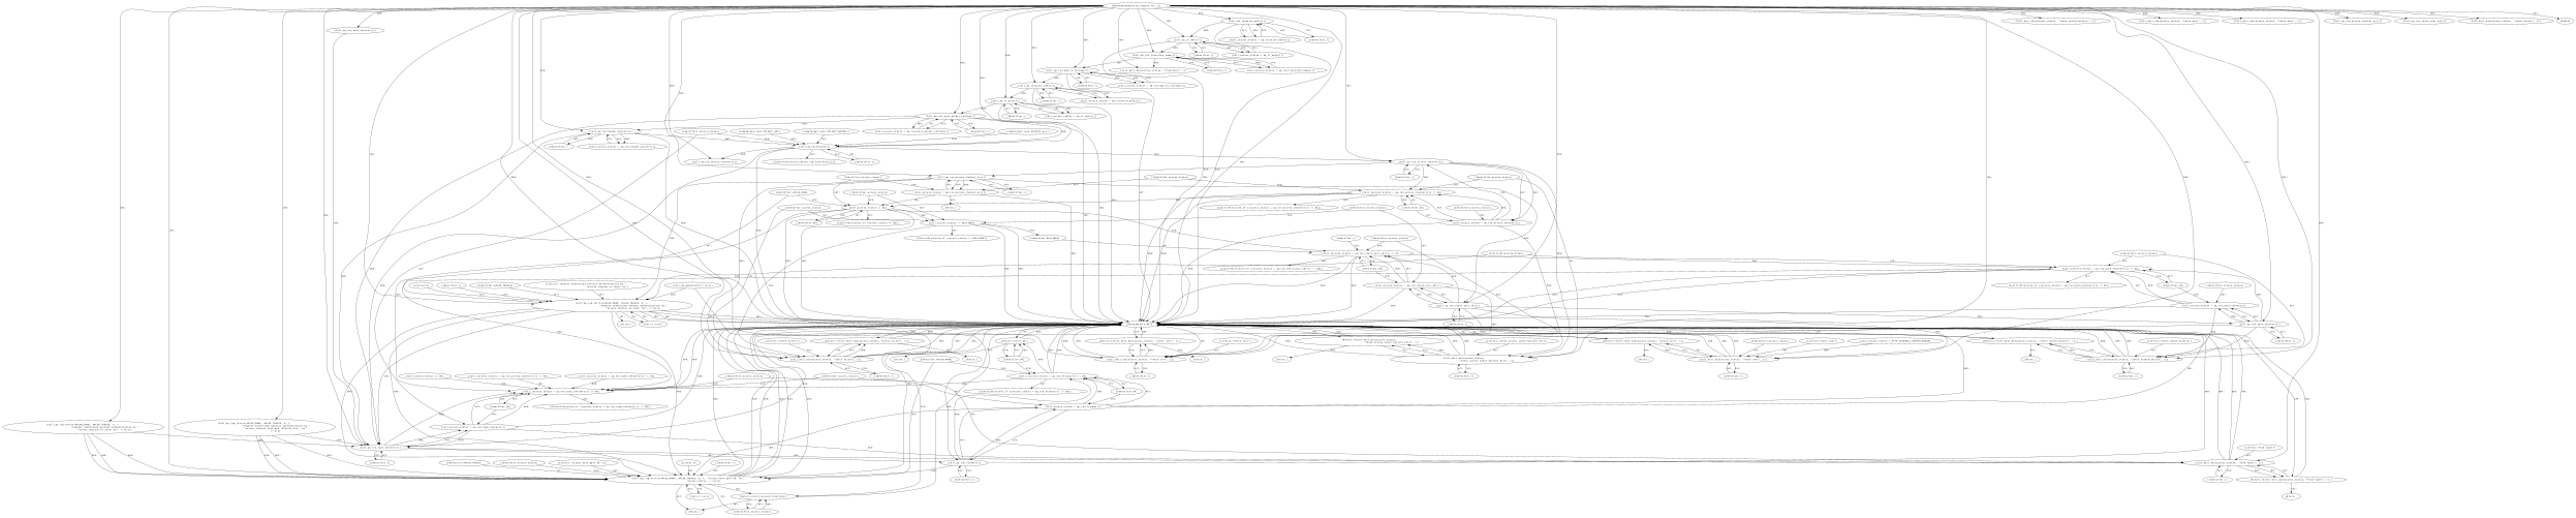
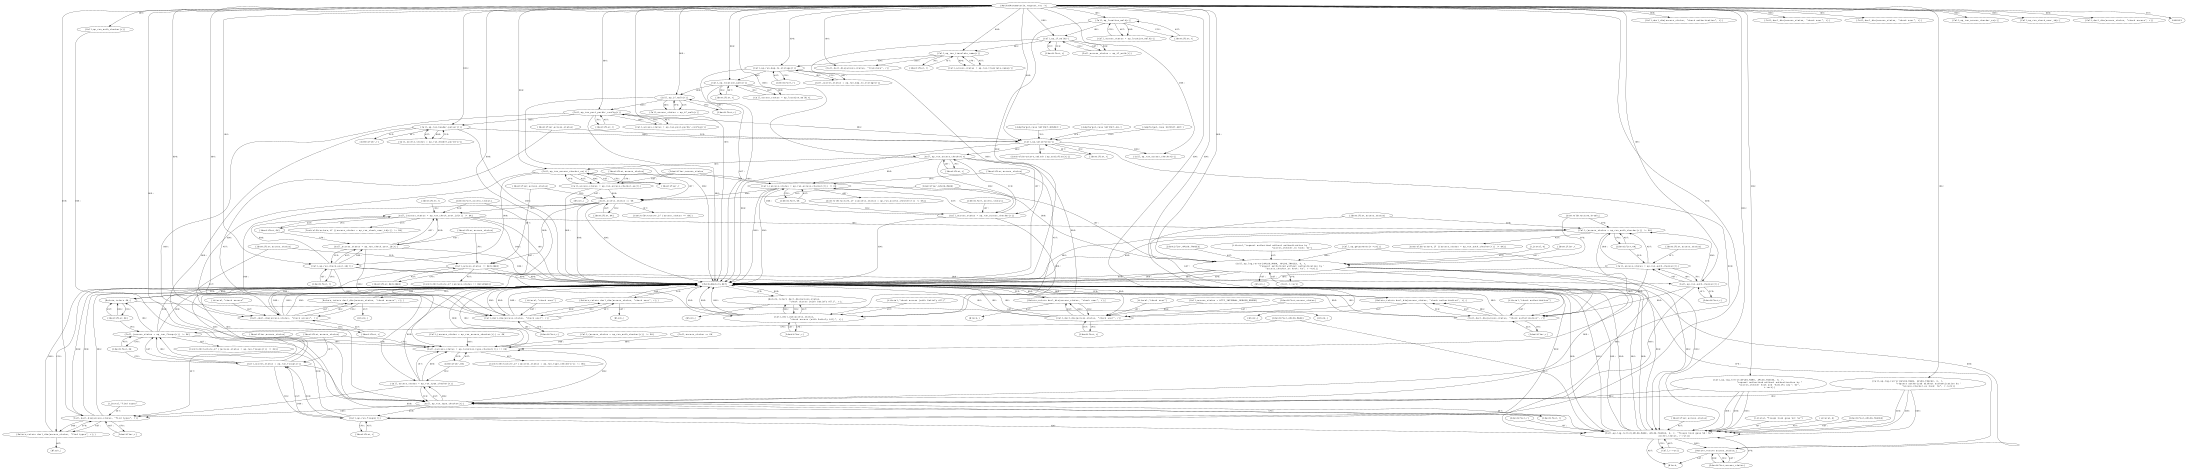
  digraph {
    fontname="Liberation Mono"
    node [fontname="Liberation Mono"]
    edge [fontname="Liberation Mono"]
    n1 [label="(Call,ap_run_access_checker(r))"]
    n2 [label="(Call,(access_status = ap_run_access_checker(r)) != OK)"]
    n3 [label="(Call,access_status = ap_run_access_checker(r))"]
    n4 [label="(Call,decl_die(access_status,\n                                \"check access (with Satisfy All)\", r))"]
    n5 [label="(Call,ap_run_access_checker_ex(r))"]
    n6 [label="(Identifier,r)"]
    n7 [label="(MethodReturn,RET)"]
    n8 [label="(Call,access_status == OK)"]
    n9 [label="(Identifier,OK)"]
    n10 [label="(ControlStructure,if ((access_status = ap_run_access_checker(r)) != OK))"]
    n11 [label="(Return,return decl_die(access_status,\n                                \"check access (with Satisfy All)\", r);)"]
    n12 [label="(Identifier,r)"]
    n13 [label="(Call,decl_die(access_status, \"check access\", r))"]
    n14 [label="(Call,ap_log_rerror(APLOG_MARK, APLOG_TRACE3, 0, r,\n                              \"request authorized without authentication by \"\n                              \"access_checker_ex hook: %s\", r->uri))"]
    n15 [label="(Call,ap_run_check_user_id(r))"]
    n16 [label="(Call,access_status = ap_run_access_checker_ex(r))"]
    n17 [label="(Identifier,r)"]
    n18 [label="(Call,ap_satisfies(r))"]
    n19 [label="(Call,ap_run_type_checker(r))"]
    n20 [label="(ControlStructure,switch (ap_satisfies(r)))"]
    n21 [label="(Identifier,r)"]
    n22 [label="(Call,ap_run_access_checker(r))"]
    n23 [label="(Call,decl_die(access_status, \"find types\", r))"]
    n24 [label="(Call,ap_run_fixups(r))"]
-   n25 [label="(Call,(access_status = ap_run_type_checker(r)) != OK)"]
+   n25 [label="(Call,(access_status = ap_location_type_checker(r)) != OK)"]
    n26 [label="(Call,access_status = ap_run_type_checker(r))"]
    n27 [label="(Identifier,r)"]
    n28 [label="(Return,return decl_die(access_status, \"check access\", r);)"]
    n29 [label="(Return,return OK;)"]
    n30 [label="(Return,return decl_die(access_status, \"find types\", r);)"]
-   n31 [label="(Return,return access_translate;)"]
+   n31 [label="(Return,return access_status;)"]
    n32 [label="(Return,return decl_die(access_status, \"check user\", r);)"]
    n33 [label="(Return,return decl_die(access_status, \"check user\", r);)"]
    n34 [label="(Return,return decl_die(access_status, \"check authorization\", r);)"]
    n35 [label="(Call,ap_run_post_perdir_config(r))"]
    n36 [label="(Call,ap_run_header_parser(r))"]
    n37 [label="(Call,access_status = ap_run_post_perdir_config(r))"]
    n38 [label="(Identifier,r)"]
    n39 [label="(Call,access_status = ap_run_header_parser(r))"]
    n40 [label="(Identifier,r)"]
    n41 [label="(Call,ap_if_walk(r))"]
    n42 [label="(Identifier,r)"]
    n43 [label="(Call,access_status = ap_if_walk(r))"]
    n44 [label="(Call,ap_location_walk(r))"]
    n45 [label="(Identifier,r)"]
    n46 [label="(Call,access_status = ap_location_walk(r))"]
    n47 [label="(Call,ap_run_map_to_storage(r))"]
    n48 [label="(Call,access_status = ap_run_map_to_storage(r))"]
    n49 [label="(Identifier,r)"]
    n50 [label="(Call,ap_run_translate_name(r))"]
    n51 [label="(Identifier,r)"]
    n52 [label="(Call,access_status = ap_run_translate_name(r))"]
    n53 [label="(Call,decl_die(access_status, \"translate\", r))"]
    n54 [label="(Call,ap_if_walk(r))"]
    n55 [label="(Call,access_status = ap_if_walk(r))"]
    n56 [label="(Identifier,r)"]
    n57 [label="(Call,ap_location_walk(r))"]
    n58 [label="(Call,access_status = ap_location_walk(r))"]
    n59 [label="(Identifier,r)"]
    n60 [label="(MethodParameterIn,request_rec *r)"]
    n61 [label="(Call,ap_log_rerror(APLOG_MARK, APLOG_TRACE3, 0, r, \"fixups hook gave %d: %s\",\n                      access_status, r->uri))"]
    n62 [label="(Call,decl_die(access_status, \"check user\", r))"]
    n63 [label="(Call,decl_die(access_status, \"check user\", r))"]
    n64 [label="(Call,ap_run_auth_checker(r))"]
    n65 [label="(Call,decl_die(access_status, \"check authorization\", r))"]
    n66 [label="(Call,decl_die(access_status, \"check authorization\", r))"]
    n67 [label="(Call,ap_log_rerror(APLOG_MARK, APLOG_TRACE3, 0, r,\n                              \"request authorized without authentication by \"\n                              \"access_checker hook and 'Satisfy any': %s\",\n                              r->uri))"]
    n68 [label="(Call,ap_log_rerror(APLOG_MARK, APLOG_TRACE3, 0, r,\n                              \"request authorized without authentication by \"\n                              \"access_checker_ex hook: %s\", r->uri))"]
    n69 [label="(Call,decl_die(access_status, \"check user\", r))"]
    n70 [label="(Call,decl_die(access_status, \"check user\", r))"]
    n71 [label="(Call,ap_run_auth_checker(r))"]
    n72 [label="(Call,ap_run_access_checker_ex(r))"]
    n73 [label="(Call,ap_run_check_user_id(r))"]
    n74 [label="(Call,decl_die(access_status, \"check access\", r))"]
    1000113
    n76 [label="(Identifier,r)"]
    n77 [label="(Block,)"]
    n78 [label="(Call,r->uri)"]
    n79 [label="(Identifier,r)"]
    n80 [label="(Call,(access_status = ap_run_fixups(r)) != OK)"]
    n81 [label="(Call,access_status = ap_run_fixups(r))"]
    n82 [label="(Identifier,r)"]
    n83 [label="(Block,)"]
    n84 [label="(Call,r->uri)"]
    n85 [label="(Call,(access_status = ap_run_check_user_id(r)) != OK)"]
    n86 [label="(Call,access_status = ap_run_check_user_id(r))"]
    n87 [label="(Identifier,r)"]
    n88 [label="(Identifier,r)"]
    n89 [label="(Identifier,r)"]
    n90 [label="(Call,(access_status = ap_run_auth_checker(r)) != OK)"]
    n91 [label="(Call,access_status = ap_run_auth_checker(r))"]
    n92 [label="(Identifier,r)"]
    n93 [label="(Identifier,r)"]
    n94 [label="(Call,access_status != DECLINED)"]
    n95 [label="(ControlStructure,if (access_status == OK))"]
    n96 [label="(Identifier,OK)"]
    n97 [label="(ControlStructure,if (access_status != DECLINED))"]
    n98 [label="(Identifier,DECLINED)"]
    n99 [label="(Identifier,OK)"]
    n100 [label="(ControlStructure,if ((access_status = ap_run_check_user_id(r)) != OK))"]
    n101 [label="(ControlStructure,if ((access_status = ap_run_type_checker(r)) != OK))"]
    n102 [label="(Identifier,OK)"]
    n103 [label="(Block,)"]
    n104 [label="(ControlStructure,if ((access_status = ap_run_auth_checker(r)) != OK))"]
    n105 [label="(Identifier,OK)"]
    n106 [label="(ControlStructure,if ((access_status = ap_run_fixups(r)) != OK))"]
    n107 [label="(Identifier,OK)"]
    n108 [label="(Identifier,OK)"]
    n109 [label="(Block,)"]
    n110 [label="(Block,)"]
    n111 [label="(Block,)"]
    n112 [label="(Block,)"]
    n113 [label="(Identifier,access_status)"]
    n114 [label="(Block,)"]
    n115 [label="(Block,)"]
    n116 [label="(Block,)"]
    n117 [label="(Identifier,access_status)"]
    n118 [label="(Identifier,access_status)"]
    n119 [label="(Identifier,access_status)"]
    n120 [label="(Identifier,APLOG_MARK)"]
    n121 [label="(Call,(access_status = ap_run_auth_checker(r)) != OK)"]
    n122 [label="(Identifier,APLOG_TRACE3)"]
    n123 [label="(JumpTarget,case SATISFY_NOSPEC:)"]
    n124 [label="(Call,ap_getparents(r->uri))"]
    n125 [label="(Identifier,access_status)"]
    n126 [label="(Literal,\"request authorized without authentication by \"\n                              \"access_checker_ex hook: %s\")"]
    n127 [label="(Identifier,access_status)"]
    n128 [label="(Identifier,access_status)"]
    n129 [label="(Identifier,access_status)"]
    n130 [label="(Literal,\"check authorization\")"]
    n131 [label="(Identifier,access_status)"]
    n132 [label="(Identifier,access_status)"]
    n133 [label="(Identifier,access_status)"]
    n134 [label="(Literal,\"check access (with Satisfy All)\")"]
    n135 [label="(JumpTarget,case SATISFY_ALL:)"]
    n136 [label="(Literal,0)"]
    n137 [label="(Identifier,APLOG_MARK)"]
    n138 [label="(JumpTarget,case SATISFY_ANY:)"]
    n139 [label="(ControlStructure,break;)"]
    n140 [label="(Identifier,access_status)"]
    n141 [label="(Call,access_status == OK)"]
    n142 [label="(Literal,\"fixups hook gave %d: %s\")"]
    n143 [label="(Call,(access_status = ap_run_access_checker(r)) == OK)"]
    n144 [label="(Identifier,access_status)"]
    n145 [label="(Literal,0)"]
    n146 [label="(Literal,\"check user\")"]
    n147 [label="(Literal,\"check user\")"]
    n148 [label="(Identifier,access_status)"]
    n149 [label="(Identifier,APLOG_TRACE3)"]
    n150 [label="(Identifier,access_status)"]
    n151 [label="(Literal,\"check access\")"]
    n152 [label="(Call,access_status = HTTP_INTERNAL_SERVER_ERROR)"]
    n153 [label="(Identifier,r)"]
    n154 [label="(Identifier,r)"]
    n155 [label="(Identifier,r)"]
    n156 [label="(Literal,\"find types\")"]
    n157 [label="(Identifier,access_status)"]
    n1 -> n2 [label="DDG: "]
    n1 -> n3 [label="AST: "]
    n1 -> n3 [label="DDG: "]
    n1 -> n4 [label="DDG: "]
    n1 -> n5 [label="DDG: "]
    n1 -> n6 [label="CFG: "]
    n2 -> n7 [label="DDG: "]
    n2 -> n7 [label="DDG: "]
    n2 -> n8 [label="DDG: "]
    n2 -> n9 [label="CFG: "]
    n2 -> n10 [label="AST: "]
    n3 -> n1 [label="CFG: "]
    n3 -> n2 [label="AST: "]
    n3 -> n2 [label="DDG: "]
    n3 -> n4 [label="DDG: "]
    n3 -> n7 [label="DDG: "]
    n4 -> n7 [label="DDG: "]
    n4 -> n7 [label="DDG: "]
    n4 -> n7 [label="DDG: "]
    n4 -> n11 [label="AST: "]
    n4 -> n11 [label="DDG: "]
    n4 -> n12 [label="CFG: "]
    n5 -> n13 [label="DDG: "]
    n5 -> n14 [label="DDG: "]
    n5 -> n15 [label="DDG: "]
    n5 -> n16 [label="AST: "]
    n5 -> n16 [label="DDG: "]
    n5 -> n17 [label="CFG: "]
    n6 -> n1 [label="AST: "]
    n7 -> n11 [label="CFG: "]
    n7 -> n28 [label="CFG: "]
    n7 -> n29 [label="CFG: "]
    n7 -> n30 [label="CFG: "]
    n7 -> n31 [label="CFG: "]
    n7 -> n32 [label="CFG: "]
    n7 -> n33 [label="CFG: "]
    n7 -> n34 [label="CFG: "]
    n8 -> n7 [label="DDG: "]
    n8 -> n7 [label="DDG: "]
    n8 -> n25 [label="DDG: "]
    n8 -> n85 [label="DDG: "]
    n8 -> n94 [label="DDG: "]
    n8 -> n95 [label="AST: "]
    n8 -> n96 [label="CFG: "]
    n9 -> n2 [label="AST: "]
    n9 -> n3 [label="CFG: "]
    n11 -> n4 [label="CFG: "]
    n11 -> n7 [label="DDG: "]
    n11 -> n110 [label="AST: "]
    n12 -> n4 [label="AST: "]
    n13 -> n7 [label="DDG: "]
    n13 -> n7 [label="DDG: "]
    n13 -> n7 [label="DDG: "]
    n13 -> n28 [label="AST: "]
    n13 -> n28 [label="DDG: "]
    n13 -> n76 [label="CFG: "]
    n14 -> n7 [label="DDG: "]
    n14 -> n7 [label="DDG: "]
    n14 -> n7 [label="DDG: "]
    n14 -> n7 [label="DDG: "]
    n14 -> n19 [label="DDG: "]
    n14 -> n61 [label="DDG: "]
    n14 -> n61 [label="DDG: "]
    n14 -> n61 [label="DDG: "]
    n14 -> n77 [label="AST: "]
    n14 -> n78 [label="CFG: "]
    n15 -> n62 [label="DDG: "]
    n15 -> n63 [label="DDG: "]
    n15 -> n64 [label="DDG: "]
    n15 -> n85 [label="DDG: "]
    n15 -> n86 [label="AST: "]
    n15 -> n86 [label="DDG: "]
    n15 -> n87 [label="CFG: "]
    n16 -> n5 [label="CFG: "]
    n16 -> n7 [label="DDG: "]
    n16 -> n8 [label="DDG: "]
    n16 -> n111 [label="AST: "]
    n17 -> n5 [label="AST: "]
    n18 -> n1 [label="DDG: "]
    n18 -> n7 [label="DDG: "]
    n18 -> n19 [label="DDG: "]
    n18 -> n20 [label="AST: "]
    n18 -> n21 [label="CFG: "]
    n18 -> n22 [label="DDG: "]
    n19 -> n23 [label="DDG: "]
    n19 -> n24 [label="DDG: "]
    n19 -> n25 [label="DDG: "]
    n19 -> n26 [label="AST: "]
    n19 -> n26 [label="DDG: "]
    n19 -> n27 [label="CFG: "]
    n21 -> n18 [label="AST: "]
    n23 -> n7 [label="DDG: "]
    n23 -> n7 [label="DDG: "]
    n23 -> n7 [label="DDG: "]
    n23 -> n30 [label="AST: "]
    n23 -> n30 [label="DDG: "]
    n23 -> n79 [label="CFG: "]
    n24 -> n7 [label="DDG: "]
    n24 -> n61 [label="DDG: "]
    n24 -> n80 [label="DDG: "]
    n24 -> n81 [label="AST: "]
    n24 -> n81 [label="DDG: "]
    n24 -> n82 [label="CFG: "]
    n25 -> n7 [label="DDG: "]
    n25 -> n7 [label="DDG: "]
    n25 -> n101 [label="AST: "]
    n25 -> n102 [label="CFG: "]
    n26 -> n7 [label="DDG: "]
    n26 -> n19 [label="CFG: "]
    n26 -> n23 [label="DDG: "]
    n26 -> n25 [label="AST: "]
    n26 -> n25 [label="DDG: "]
    n27 -> n19 [label="AST: "]
    n28 -> n7 [label="DDG: "]
    n28 -> n13 [label="CFG: "]
    n28 -> n103 [label="AST: "]
    n29 -> n7 [label="DDG: "]
    n29 -> n108 [label="CFG: "]
    n29 -> n109 [label="AST: "]
    n30 -> n7 [label="DDG: "]
    n30 -> n23 [label="CFG: "]
    n30 -> n112 [label="AST: "]
    n31 -> n7 [label="DDG: "]
    n31 -> n83 [label="AST: "]
    n31 -> n113 [label="CFG: "]
    n32 -> n7 [label="DDG: "]
    n32 -> n62 [label="CFG: "]
    n32 -> n114 [label="AST: "]
    n33 -> n7 [label="DDG: "]
    n33 -> n63 [label="CFG: "]
    n33 -> n115 [label="AST: "]
    n34 -> n7 [label="DDG: "]
    n34 -> n65 [label="CFG: "]
    n34 -> n116 [label="AST: "]
    n35 -> n7 [label="DDG: "]
    n35 -> n18 [label="DDG: "]
    n35 -> n19 [label="DDG: "]
    n35 -> n36 [label="DDG: "]
    n35 -> n37 [label="AST: "]
    n35 -> n37 [label="DDG: "]
    n35 -> n38 [label="CFG: "]
    n36 -> n7 [label="DDG: "]
    n36 -> n18 [label="DDG: "]
    n36 -> n19 [label="DDG: "]
    n36 -> n39 [label="AST: "]
    n36 -> n39 [label="DDG: "]
    n36 -> n40 [label="CFG: "]
    n37 -> n35 [label="CFG: "]
    n38 -> n35 [label="AST: "]
    n39 -> n36 [label="CFG: "]
    n40 -> n36 [label="AST: "]
    n41 -> n7 [label="DDG: "]
    n41 -> n35 [label="DDG: "]
    n41 -> n42 [label="CFG: "]
    n41 -> n43 [label="AST: "]
    n41 -> n43 [label="DDG: "]
    n42 -> n41 [label="AST: "]
    n43 -> n41 [label="CFG: "]
    n44 -> n7 [label="DDG: "]
    n44 -> n41 [label="DDG: "]
    n44 -> n45 [label="CFG: "]
    n44 -> n46 [label="AST: "]
    n44 -> n46 [label="DDG: "]
    n45 -> n44 [label="AST: "]
    n46 -> n44 [label="CFG: "]
    n47 -> n7 [label="AST: "]
    n47 -> n44 [label="DDG: "]
    n47 -> n48 [label="AST: "]
    n47 -> n48 [label="DDG: "]
    n47 -> n49 [label="CFG: "]
    n48 -> n47 [label="CFG: "]
    n49 -> n47 [label="AST: "]
    n50 -> n47 [label="DDG: "]
    n50 -> n51 [label="CFG: "]
    n50 -> n52 [label="AST: "]
    n50 -> n52 [label="DDG: "]
    n50 -> n53 [label="DDG: "]
    n51 -> n50 [label="AST: "]
    n52 -> n50 [label="CFG: "]
    n54 -> n7 [label="DDG: "]
    n54 -> n50 [label="DDG: "]
    n54 -> n55 [label="AST: "]
    n54 -> n55 [label="DDG: "]
    n54 -> n56 [label="CFG: "]
    n55 -> n54 [label="CFG: "]
    n56 -> n54 [label="AST: "]
    n57 -> n7 [label="DDG: "]
    n57 -> n54 [label="DDG: "]
    n57 -> n58 [label="AST: "]
    n57 -> n58 [label="DDG: "]
    n57 -> n59 [label="CFG: "]
    n58 -> n57 [label="CFG: "]
    n59 -> n57 [label="AST: "]
    n60 -> n1 [label="DDG: "]
    n60 -> n4 [label="DDG: "]
    n60 -> n5 [label="DDG: "]
    n60 -> n7 [label="DDG: "]
    n60 -> n13 [label="DDG: "]
    n60 -> n14 [label="DDG: "]
    n60 -> n15 [label="DDG: "]
    n60 -> n18 [label="DDG: "]
    n60 -> n19 [label="DDG: "]
    n60 -> n22 [label="DDG: "]
    n60 -> n23 [label="DDG: "]
    n60 -> n24 [label="DDG: "]
    n60 -> n35 [label="DDG: "]
    n60 -> n36 [label="DDG: "]
    n60 -> n41 [label="DDG: "]
    n60 -> n44 [label="DDG: "]
    n60 -> n47 [label="DDG: "]
    n60 -> n50 [label="DDG: "]
    n60 -> n53 [label="DDG: "]
    n60 -> n54 [label="DDG: "]
    n60 -> n57 [label="DDG: "]
    n60 -> n61 [label="DDG: "]
    n60 -> n62 [label="DDG: "]
    n60 -> n63 [label="DDG: "]
    n60 -> n64 [label="DDG: "]
    n60 -> n65 [label="DDG: "]
    n60 -> n66 [label="DDG: "]
    n60 -> n67 [label="DDG: "]
    n60 -> n68 [label="DDG: "]
    n60 -> n69 [label="DDG: "]
    n60 -> n70 [label="DDG: "]
    n60 -> n71 [label="DDG: "]
    n60 -> n72 [label="DDG: "]
    n60 -> n73 [label="DDG: "]
    n60 -> n74 [label="DDG: "]
    n60 -> 1000113 [label="AST: "]
    n61 -> n7 [label="DDG: "]
    n61 -> n7 [label="DDG: "]
    n61 -> n7 [label="DDG: "]
    n61 -> n7 [label="DDG: "]
    n61 -> n7 [label="DDG: "]
    n61 -> n7 [label="DDG: "]
    n61 -> n31 [label="DDG: "]
    n61 -> n83 [label="AST: "]
    n61 -> n84 [label="CFG: "]
    n62 -> n7 [label="DDG: "]
    n62 -> n7 [label="DDG: "]
    n62 -> n7 [label="DDG: "]
    n62 -> n32 [label="AST: "]
    n62 -> n32 [label="DDG: "]
    n62 -> n88 [label="CFG: "]
    n63 -> n7 [label="DDG: "]
    n63 -> n7 [label="DDG: "]
    n63 -> n7 [label="DDG: "]
    n63 -> n33 [label="AST: "]
    n63 -> n33 [label="DDG: "]
    n63 -> n89 [label="CFG: "]
    n64 -> n19 [label="DDG: "]
    n64 -> n65 [label="DDG: "]
    n64 -> n90 [label="DDG: "]
    n64 -> n91 [label="AST: "]
    n64 -> n91 [label="DDG: "]
    n64 -> n92 [label="CFG: "]
    n65 -> n7 [label="DDG: "]
    n65 -> n7 [label="DDG: "]
    n65 -> n7 [label="DDG: "]
    n65 -> n34 [label="AST: "]
    n65 -> n34 [label="DDG: "]
    n65 -> n93 [label="CFG: "]
    n67 -> n19 [label="DDG: "]
    n67 -> n61 [label="DDG: "]
    n67 -> n61 [label="DDG: "]
    n67 -> n61 [label="DDG: "]
    n68 -> n19 [label="DDG: "]
    n68 -> n61 [label="DDG: "]
    n68 -> n61 [label="DDG: "]
    n68 -> n61 [label="DDG: "]
    n71 -> n19 [label="DDG: "]
    n76 -> n13 [label="AST: "]
    n78 -> n14 [label="AST: "]
    n79 -> n23 [label="AST: "]
    n80 -> n7 [label="DDG: "]
    n80 -> n7 [label="DDG: "]
    n80 -> n25 [label="DDG: "]
    n80 -> n29 [label="DDG: "]
    n80 -> n106 [label="AST: "]
    n80 -> n107 [label="CFG: "]
    n81 -> n7 [label="DDG: "]
    n81 -> n7 [label="DDG: "]
    n81 -> n24 [label="CFG: "]
    n81 -> n61 [label="DDG: "]
    n81 -> n80 [label="AST: "]
    n81 -> n80 [label="DDG: "]
    n82 -> n24 [label="AST: "]
    n84 -> n61 [label="AST: "]
    n85 -> n7 [label="DDG: "]
    n85 -> n7 [label="DDG: "]
    n85 -> n90 [label="DDG: "]
    n85 -> n99 [label="CFG: "]
    n85 -> n100 [label="AST: "]
    n86 -> n7 [label="DDG: "]
    n86 -> n15 [label="CFG: "]
    n86 -> n62 [label="DDG: "]
    n86 -> n85 [label="AST: "]
    n86 -> n85 [label="DDG: "]
    n87 -> n15 [label="AST: "]
    n88 -> n62 [label="AST: "]
    n89 -> n63 [label="AST: "]
    n90 -> n7 [label="DDG: "]
    n90 -> n7 [label="DDG: "]
    n90 -> n25 [label="DDG: "]
    n90 -> n104 [label="AST: "]
    n90 -> n105 [label="CFG: "]
    n91 -> n7 [label="DDG: "]
    n91 -> n64 [label="CFG: "]
    n91 -> n65 [label="DDG: "]
    n91 -> n90 [label="AST: "]
    n91 -> n90 [label="DDG: "]
    n92 -> n64 [label="AST: "]
    n93 -> n65 [label="AST: "]
    n94 -> n7 [label="DDG: "]
    n94 -> n7 [label="DDG: "]
    n94 -> n13 [label="DDG: "]
    n94 -> n97 [label="AST: "]
    n94 -> n98 [label="CFG: "]
    n96 -> n8 [label="AST: "]
-   n98 -> n85 [label="AST: "]
+   n98 -> n94 [label="AST: "]
    n99 -> n85 [label="AST: "]
    n99 -> n86 [label="CFG: "]
    n102 -> n25 [label="AST: "]
    n102 -> n26 [label="CFG: "]
    n105 -> n90 [label="AST: "]
    n105 -> n91 [label="CFG: "]
    n107 -> n80 [label="AST: "]
    n107 -> n81 [label="CFG: "]
    n108 -> n29 [label="AST: "]
    n108 -> n29 [label="DDG: "]
    n108 -> n80 [label="CFG: "]
    n113 -> n31 [label="AST: "]
    n113 -> n31 [label="DDG: "]
    n113 -> n61 [label="CFG: "]
    n117 -> n8 [label="CFG: "]
    n117 -> n94 [label="AST: "]
    n118 -> n65 [label="AST: "]
    n118 -> n90 [label="CFG: "]
    n119 -> n25 [label="CFG: "]
    n119 -> n81 [label="AST: "]
    n120 -> n61 [label="AST: "]
    n120 -> n80 [label="CFG: "]
    n121 -> n25 [label="DDG: "]
    n122 -> n14 [label="AST: "]
    n123 -> n18 [label="CFG: "]
    n124 -> n14 [label="DDG: "]
    n124 -> n61 [label="DDG: "]
    n125 -> n62 [label="AST: "]
    n125 -> n85 [label="CFG: "]
    n126 -> n14 [label="AST: "]
    n127 -> n3 [label="AST: "]
    n128 -> n61 [label="AST: "]
    n129 -> n2 [label="CFG: "]
    n129 -> n16 [label="AST: "]
    n130 -> n65 [label="AST: "]
    n131 -> n8 [label="AST: "]
    n131 -> n16 [label="CFG: "]
    n132 -> n23 [label="AST: "]
    n132 -> n25 [label="CFG: "]
    n133 -> n86 [label="AST: "]
    n133 -> n94 [label="CFG: "]
    n134 -> n4 [label="AST: "]
    n135 -> n18 [label="CFG: "]
    n136 -> n14 [label="AST: "]
    n137 -> n8 [label="CFG: "]
    n137 -> n14 [label="AST: "]
    n138 -> n18 [label="CFG: "]
    n139 -> n14 [label="CFG: "]
    n139 -> n90 [label="CFG: "]
    n140 -> n2 [label="CFG: "]
    n140 -> n4 [label="AST: "]
    n141 -> n25 [label="DDG: "]
    n142 -> n61 [label="AST: "]
    n143 -> n25 [label="DDG: "]
    n144 -> n63 [label="AST: "]
    n145 -> n61 [label="AST: "]
    n146 -> n62 [label="AST: "]
    n147 -> n63 [label="AST: "]
    n148 -> n18 [label="CFG: "]
    n148 -> n26 [label="AST: "]
    n149 -> n61 [label="AST: "]
    n150 -> n91 [label="AST: "]
    n151 -> n13 [label="AST: "]
    n152 -> n63 [label="DDG: "]
    n153 -> n85 [label="CFG: "]
    n154 -> n14 [label="AST: "]
    n155 -> n61 [label="AST: "]
    n156 -> n23 [label="AST: "]
    n157 -> n13 [label="AST: "]
    n157 -> n94 [label="CFG: "]
  }
